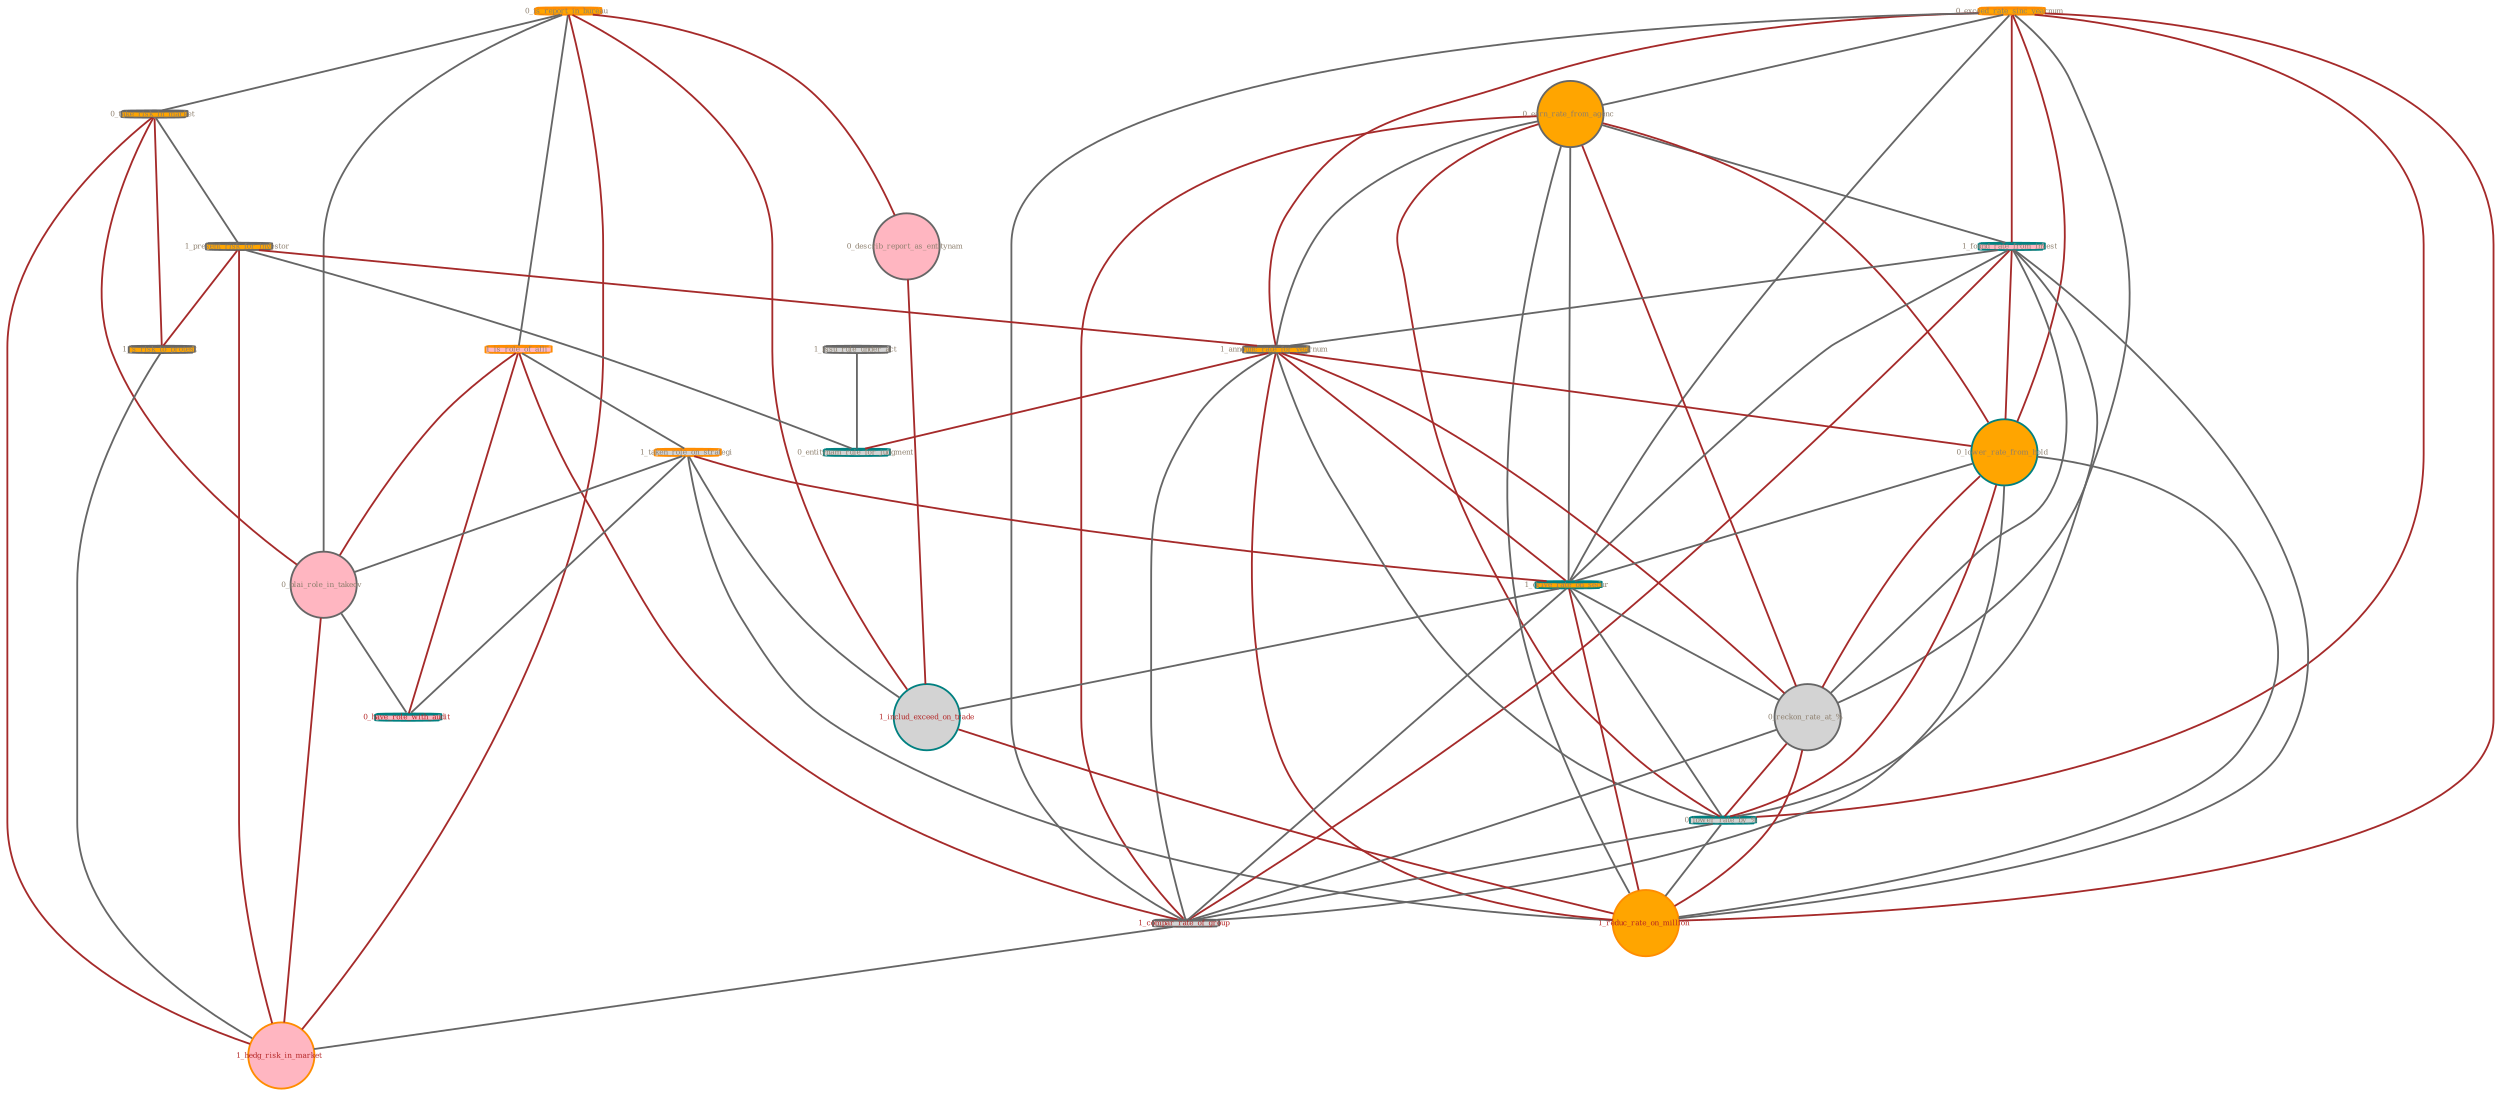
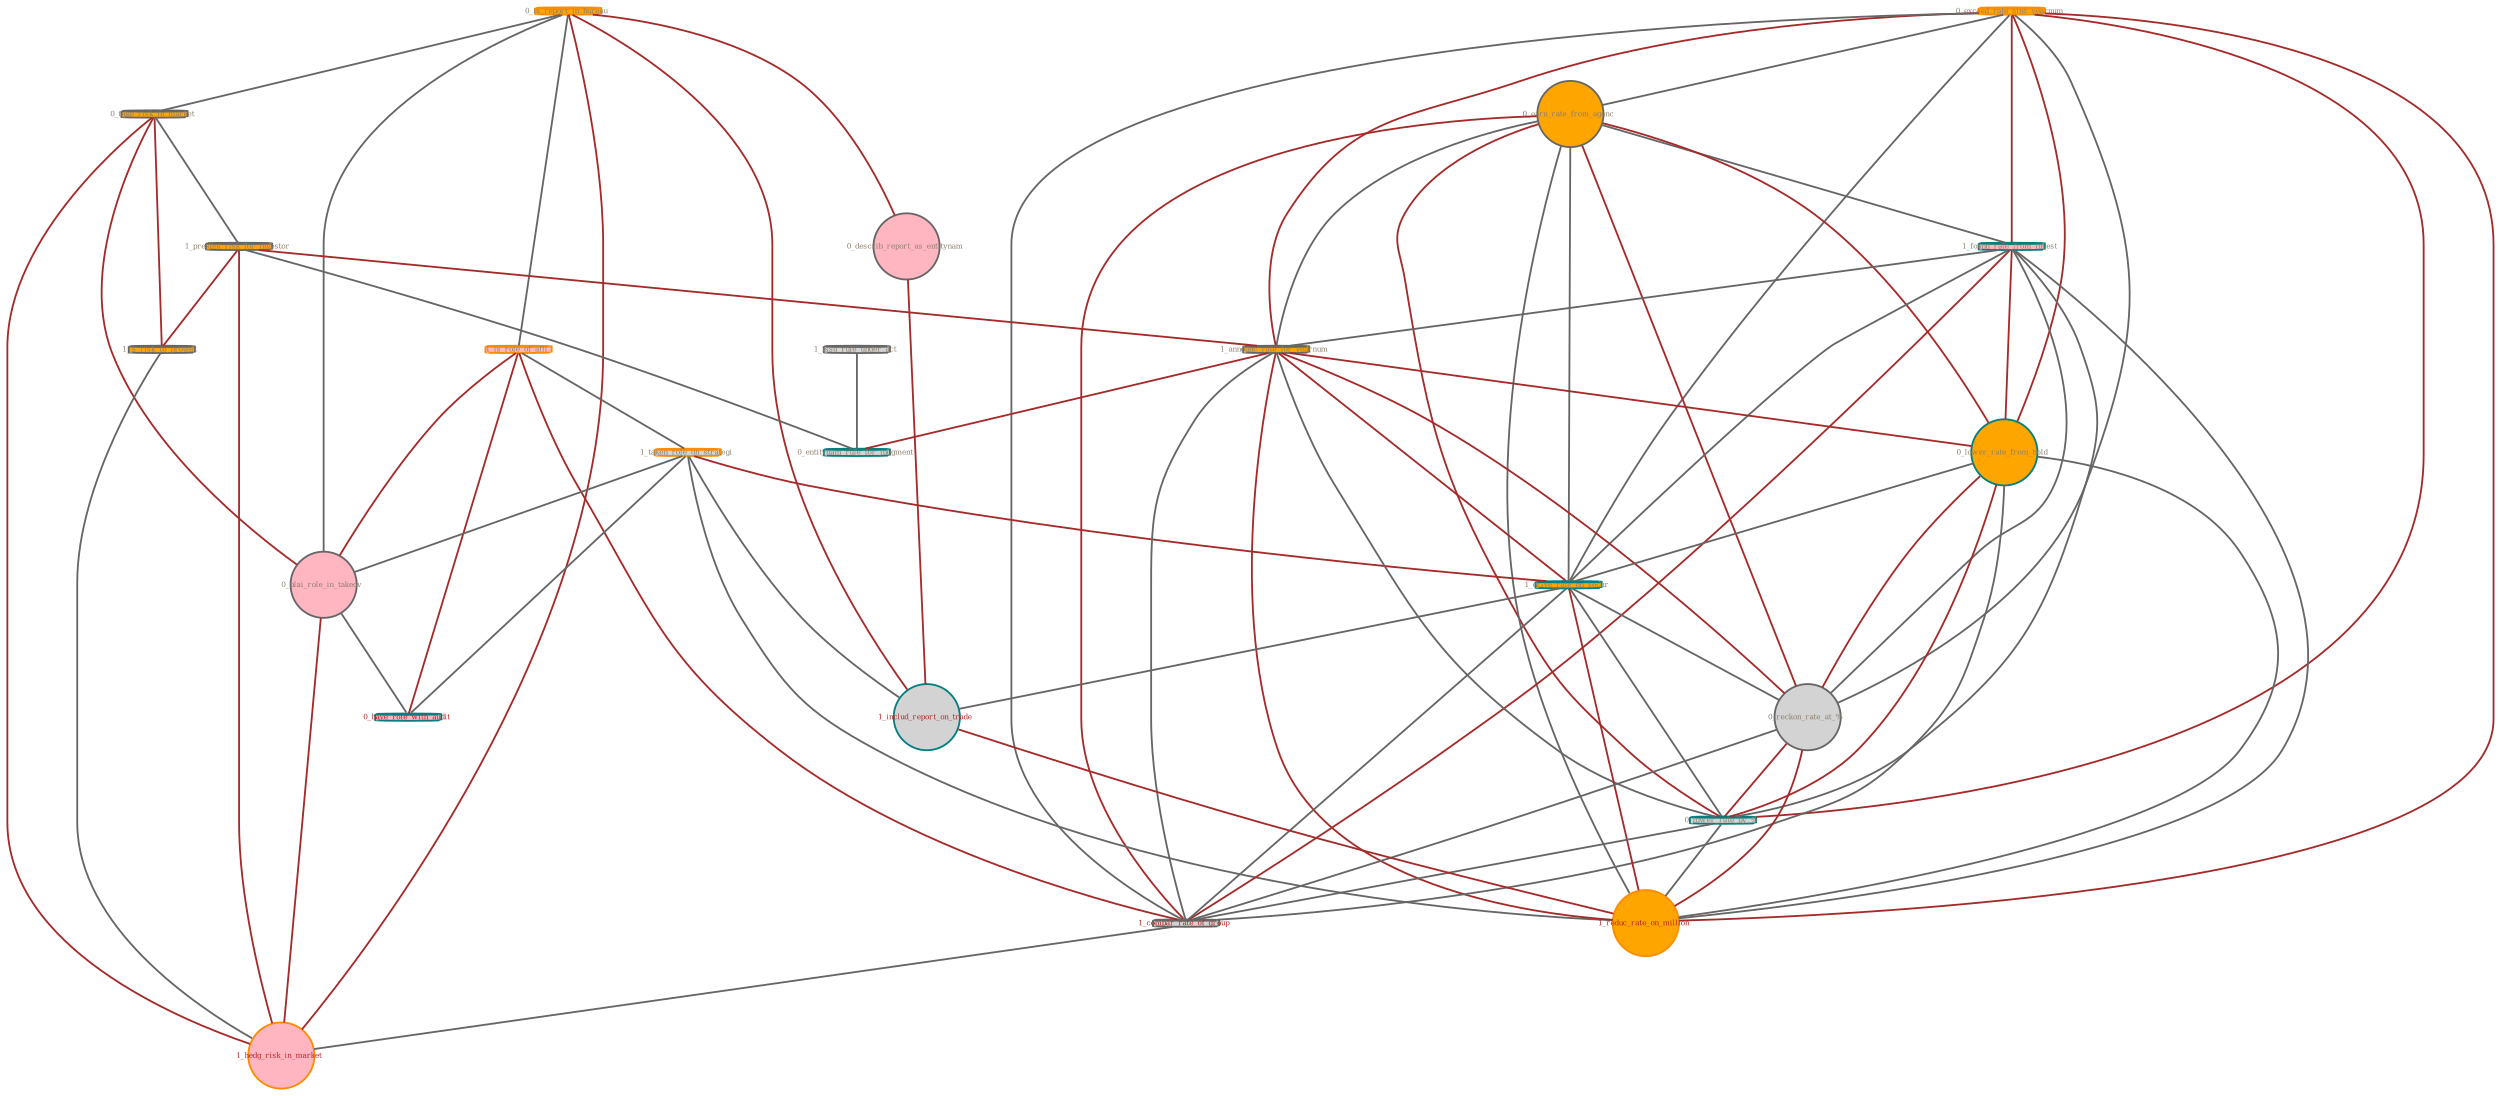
  graph {
    node [color=gray40 fillcolor=orange fixedsize=true fontcolor="#8b7d6b" fontsize=4 shape=cylinder style=filled]
    edge [color=gray40 w=1]
    "0_is_report_in_bureau " [color=darkorange height=.06 width=.5]
    "1_issu_rule_under_act " [fillcolor=lightgrey height=.06 width=.5]
    "0_exceed_rate_sinc_yearnum " [color=darkorange height=.06 width=.5]
    "0_take_risk_in_market " [height=.06 width=.5]
    "1_is_role_of_alli " [color=darkorange fillcolor=lightpink height=.06 width=.5]
    "0_earn_rate_from_agenc " [height=.06 shape=circle width=.5]
    "0_describ_report_as_entitynam " [fillcolor=lightpink height=.06 shape=circle width=.5]
    "1_taken_role_on_strategi " [color=darkorange fillcolor=lightgrey height=.06 width=.5]
    "1_present_risk_for_investor " [height=.06 width=.5]
    "1_'s_risk_to_protest " [height=.06 width=.5]
    "1_found_rate_from_invest " [color=teal fillcolor=lightpink height=.06 width=.5]
    "0_plai_role_in_takeov " [fillcolor=lightpink height=.06 shape=circle width=.5]
    "1_announc_rate_for_yearnum " [height=.06 width=.5]
    "0_lower_rate_from_hold " [color=teal height=.06 shape=circle width=.5]
    "1_drive_rate_on_secur " [color=teal height=.06 width=.5]
    "0_reckon_rate_at_% " [fillcolor=lightgrey height=.06 shape=circle width=.5]
    "0_entitynam_rule_for_judgment " [color=teal fillcolor=lightgrey height=.06 width=.5]
    "0_lower_rate_by_% " [color=teal fillcolor=lightgrey height=.06 width=.5]
-   "1_includ_report_on_trade " [color=teal fillcolor=lightgrey fontcolor="#b22222" height=.06 shape=circle width=.5 label="1_includ_exceed_on_trade"]
+   "1_includ_report_on_trade " [color=teal fillcolor=lightgrey fontcolor="#b22222" height=.06 shape=circle width=.5]
    "1_compar_rate_of_group " [fillcolor=lightgrey fontcolor="#b22222" height=.06 width=.5]
    "1_hedg_risk_in_market " [color=darkorange fillcolor=lightpink fontcolor="#b22222" height=.06 shape=circle width=.5]
    "1_reduc_rate_on_million " [color=darkorange fontcolor="#b22222" height=.06 shape=circle width=.5]
    "0_have_role_with_audit " [color=teal fillcolor=lightpink fontcolor="#b22222" height=.06 width=.5]
    subgraph sub_1 {
      "0_is_report_in_bureau "
      "1_issu_rule_under_act "
      "0_exceed_rate_sinc_yearnum "
      "0_take_risk_in_market "
      "1_is_role_of_alli "
      "0_earn_rate_from_agenc "
      "0_describ_report_as_entitynam "
      "1_taken_role_on_strategi "
      "1_present_risk_for_investor "
      "1_'s_risk_to_protest "
      "1_found_rate_from_invest "
      "0_plai_role_in_takeov "
      "1_announc_rate_for_yearnum "
      "0_lower_rate_from_hold "
      "1_drive_rate_on_secur "
      "0_reckon_rate_at_% "
      "0_entitynam_rule_for_judgment "
      "0_lower_rate_by_% "
    }
    subgraph sub_2 {
      "1_includ_report_on_trade "
      "1_compar_rate_of_group "
      "1_hedg_risk_in_market "
      "1_reduc_rate_on_million "
      "0_have_role_with_audit "
    }
    "0_is_report_in_bureau " -- "0_take_risk_in_market "
    "0_is_report_in_bureau " -- "1_is_role_of_alli "
    "0_is_report_in_bureau " -- "0_describ_report_as_entitynam " [color=brown]
    "0_is_report_in_bureau " -- "0_plai_role_in_takeov "
    "0_is_report_in_bureau " -- "1_includ_report_on_trade " [color=brown]
    "0_is_report_in_bureau " -- "1_hedg_risk_in_market " [color=brown]
    "1_issu_rule_under_act " -- "0_entitynam_rule_for_judgment "
    "0_exceed_rate_sinc_yearnum " -- "0_earn_rate_from_agenc "
    "0_exceed_rate_sinc_yearnum " -- "1_found_rate_from_invest " [color=brown]
    "0_exceed_rate_sinc_yearnum " -- "1_announc_rate_for_yearnum " [color=brown w=2]
    "0_exceed_rate_sinc_yearnum " -- "0_lower_rate_from_hold " [color=brown]
    "0_exceed_rate_sinc_yearnum " -- "1_drive_rate_on_secur "
    "0_exceed_rate_sinc_yearnum " -- "0_reckon_rate_at_% "
    "0_exceed_rate_sinc_yearnum " -- "0_lower_rate_by_% " [color=brown]
    "0_exceed_rate_sinc_yearnum " -- "1_compar_rate_of_group "
    "0_exceed_rate_sinc_yearnum " -- "1_reduc_rate_on_million " [color=brown]
    "0_take_risk_in_market " -- "1_present_risk_for_investor "
    "0_take_risk_in_market " -- "1_'s_risk_to_protest " [color=brown]
    "0_take_risk_in_market " -- "0_plai_role_in_takeov " [color=brown]
    "0_take_risk_in_market " -- "1_hedg_risk_in_market " [color=brown w=3]
    "1_is_role_of_alli " -- "1_taken_role_on_strategi "
    "1_is_role_of_alli " -- "0_plai_role_in_takeov " [color=brown]
    "1_is_role_of_alli " -- "1_compar_rate_of_group " [color=brown]
    "1_is_role_of_alli " -- "0_have_role_with_audit " [color=brown]
    "0_earn_rate_from_agenc " -- "1_found_rate_from_invest " [w=2]
    "0_earn_rate_from_agenc " -- "1_announc_rate_for_yearnum "
    "0_earn_rate_from_agenc " -- "0_lower_rate_from_hold " [color=brown w=2]
    "0_earn_rate_from_agenc " -- "1_drive_rate_on_secur "
    "0_earn_rate_from_agenc " -- "0_reckon_rate_at_% " [color=brown]
    "0_earn_rate_from_agenc " -- "0_lower_rate_by_% " [color=brown]
    "0_earn_rate_from_agenc " -- "1_compar_rate_of_group " [color=brown]
    "0_earn_rate_from_agenc " -- "1_reduc_rate_on_million "
    "0_describ_report_as_entitynam " -- "1_includ_report_on_trade " [color=brown]
    "1_taken_role_on_strategi " -- "0_plai_role_in_takeov "
    "1_taken_role_on_strategi " -- "1_drive_rate_on_secur " [color=brown]
    "1_taken_role_on_strategi " -- "1_includ_report_on_trade "
    "1_taken_role_on_strategi " -- "1_reduc_rate_on_million "
    "1_taken_role_on_strategi " -- "0_have_role_with_audit "
    "1_present_risk_for_investor " -- "1_'s_risk_to_protest " [color=brown]
    "1_present_risk_for_investor " -- "1_announc_rate_for_yearnum " [color=brown]
    "1_present_risk_for_investor " -- "0_entitynam_rule_for_judgment "
    "1_present_risk_for_investor " -- "1_hedg_risk_in_market " [color=brown]
    "1_'s_risk_to_protest " -- "1_hedg_risk_in_market "
    "1_found_rate_from_invest " -- "1_announc_rate_for_yearnum "
    "1_found_rate_from_invest " -- "0_lower_rate_from_hold " [color=brown w=2]
    "1_found_rate_from_invest " -- "1_drive_rate_on_secur "
    "1_found_rate_from_invest " -- "0_reckon_rate_at_% "
    "1_found_rate_from_invest " -- "0_lower_rate_by_% "
    "1_found_rate_from_invest " -- "1_compar_rate_of_group " [color=brown]
    "1_found_rate_from_invest " -- "1_reduc_rate_on_million "
    "0_plai_role_in_takeov " -- "1_hedg_risk_in_market " [color=brown]
    "0_plai_role_in_takeov " -- "0_have_role_with_audit "
    "1_announc_rate_for_yearnum " -- "0_lower_rate_from_hold " [color=brown]
    "1_announc_rate_for_yearnum " -- "1_drive_rate_on_secur " [color=brown]
    "1_announc_rate_for_yearnum " -- "0_reckon_rate_at_% " [color=brown]
    "1_announc_rate_for_yearnum " -- "0_entitynam_rule_for_judgment " [color=brown]
    "1_announc_rate_for_yearnum " -- "0_lower_rate_by_% "
    "1_announc_rate_for_yearnum " -- "1_compar_rate_of_group "
    "1_announc_rate_for_yearnum " -- "1_reduc_rate_on_million " [color=brown]
    "0_lower_rate_from_hold " -- "1_drive_rate_on_secur "
    "0_lower_rate_from_hold " -- "0_reckon_rate_at_% " [color=brown]
    "0_lower_rate_from_hold " -- "0_lower_rate_by_% " [color=brown w=2]
    "0_lower_rate_from_hold " -- "1_compar_rate_of_group "
    "0_lower_rate_from_hold " -- "1_reduc_rate_on_million "
    "1_drive_rate_on_secur " -- "0_reckon_rate_at_% "
    "1_drive_rate_on_secur " -- "0_lower_rate_by_% "
    "1_drive_rate_on_secur " -- "1_includ_report_on_trade "
    "1_drive_rate_on_secur " -- "1_compar_rate_of_group "
    "1_drive_rate_on_secur " -- "1_reduc_rate_on_million " [color=brown w=2]
    "0_reckon_rate_at_% " -- "0_lower_rate_by_% " [color=brown w=2]
    "0_reckon_rate_at_% " -- "1_compar_rate_of_group "
    "0_reckon_rate_at_% " -- "1_reduc_rate_on_million " [color=brown]
    "0_lower_rate_by_% " -- "1_compar_rate_of_group "
    "0_lower_rate_by_% " -- "1_reduc_rate_on_million "
    "1_includ_report_on_trade " -- "1_reduc_rate_on_million " [color=brown]
    "1_compar_rate_of_group " -- "1_hedg_risk_in_market "
  }
